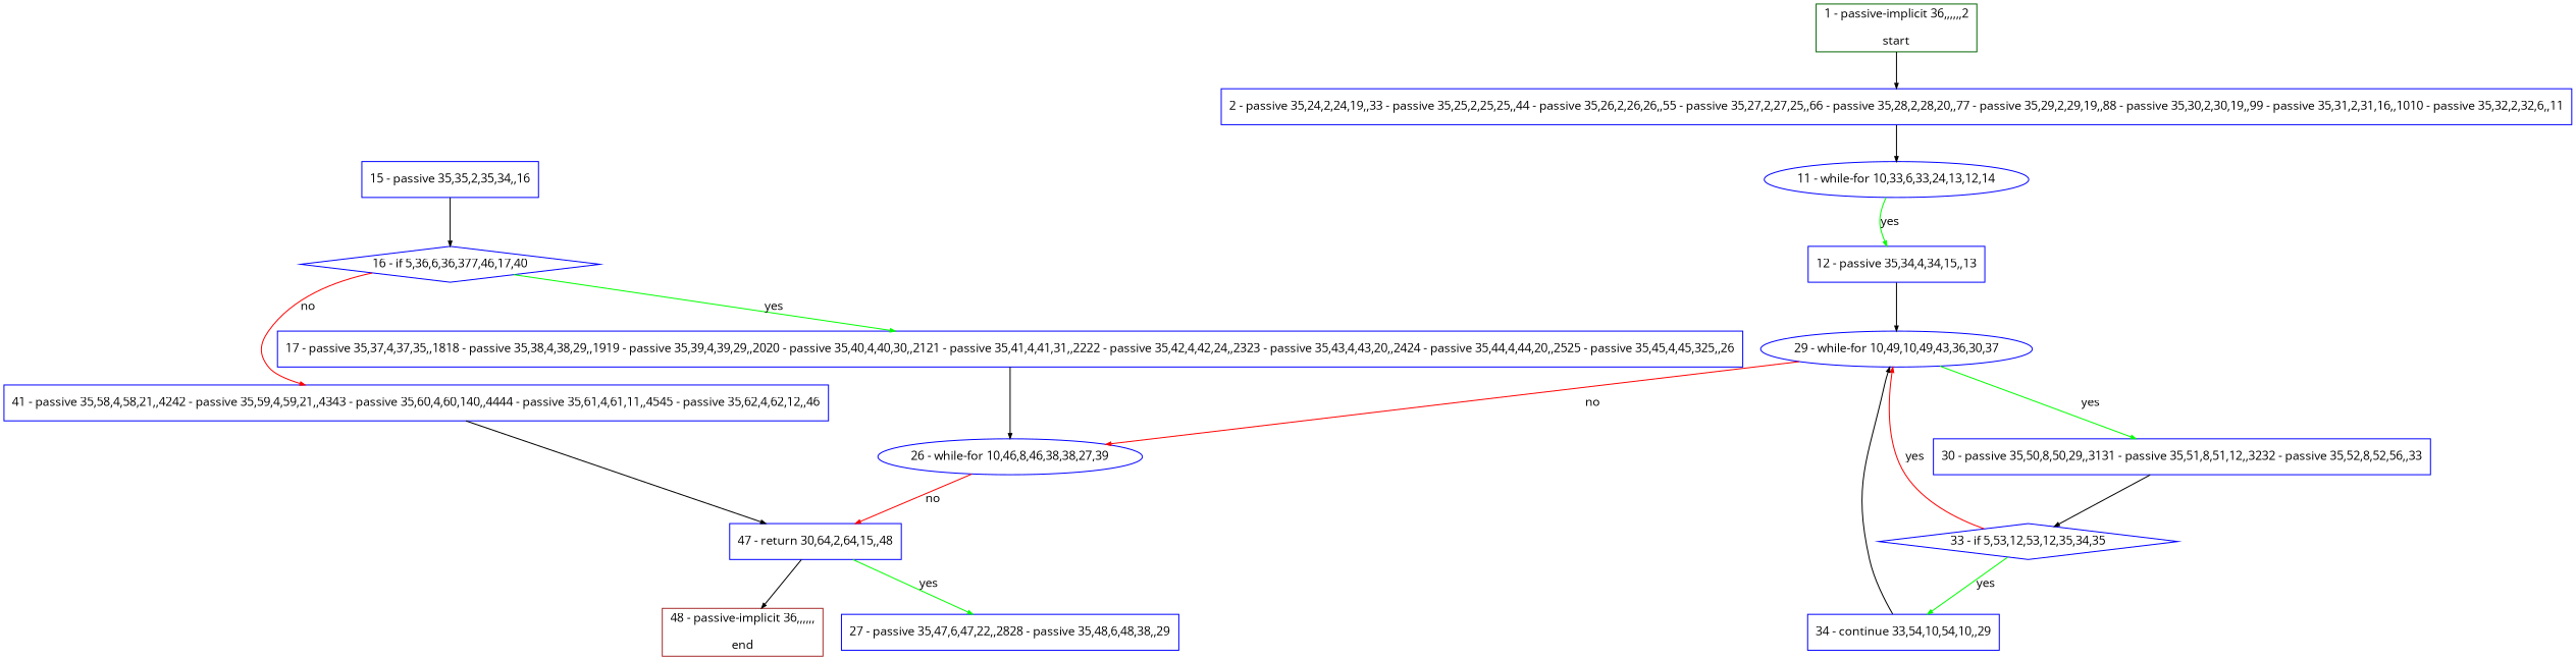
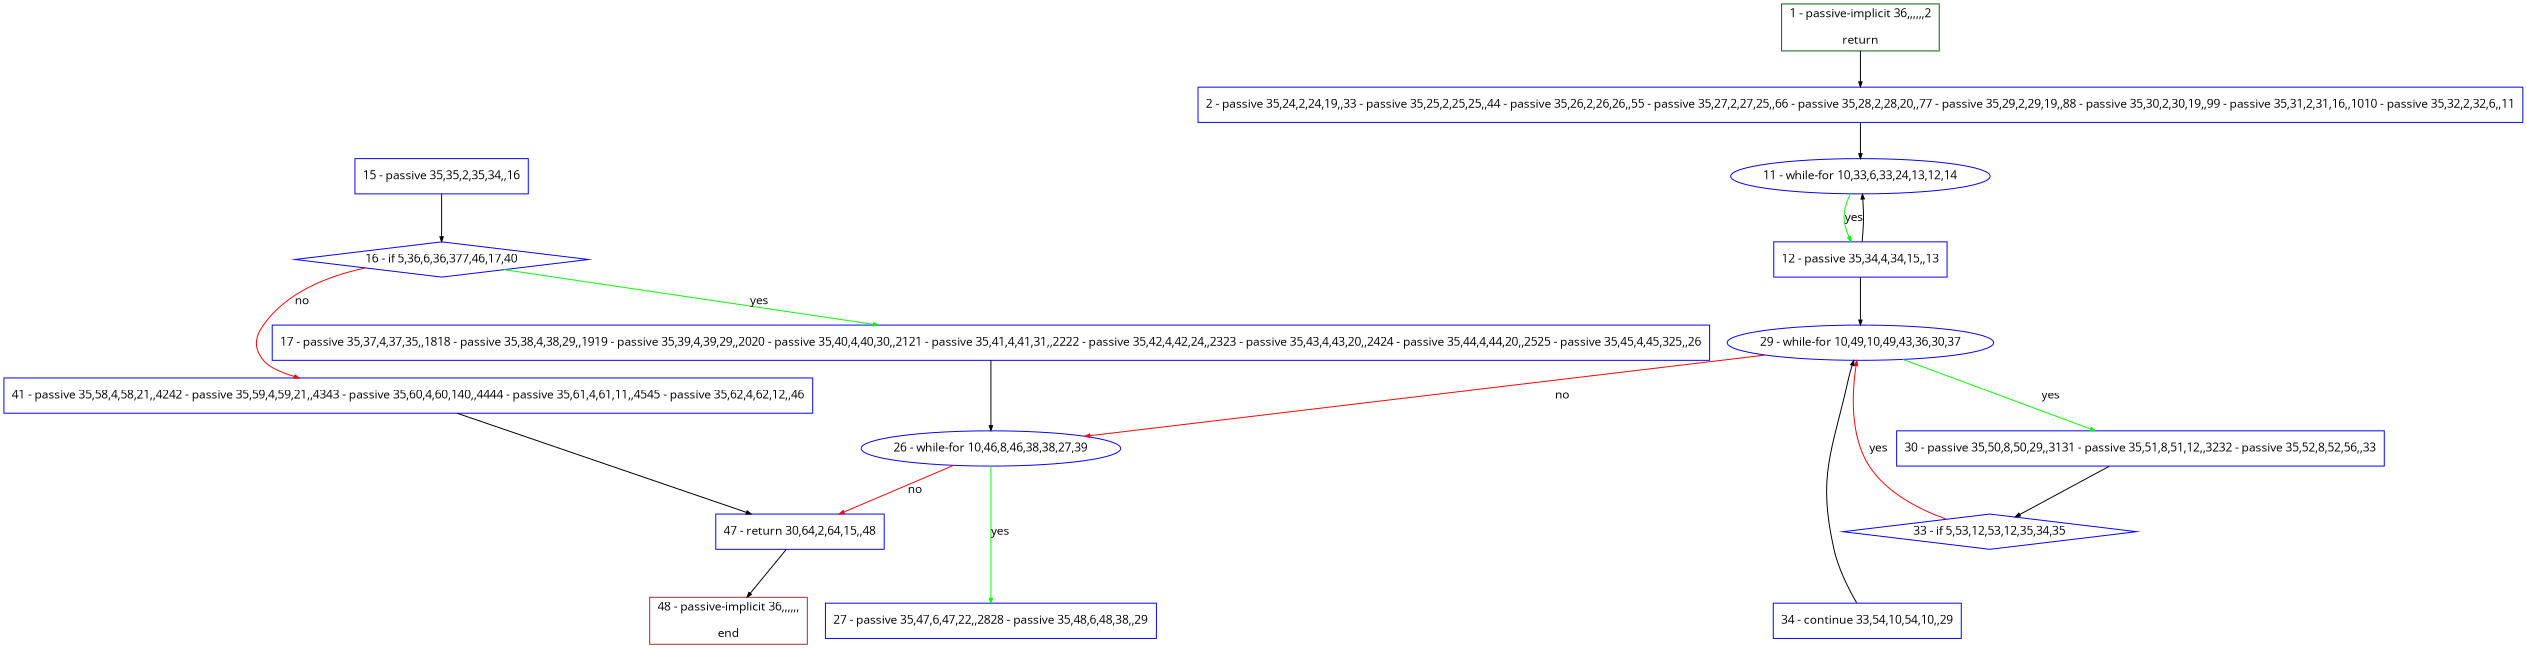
  digraph {
    bgcolor=white
    compound=true
    fillcolor="#FFFFCC"
    fontname="Open Sans"
    fontsize=12
    pack=true
    packmode=clust
    style="rounded,filled"
    node [color="#0000ff" compound=true fillcolor="#ffffff" fixedsize=false fontname="Open Sans" fontsize=12 node_initialized=no shape=box style=filled]
    edge [arrowhead=normal arrowsize=0.5 arrowtail=none color="#000000" compound=true dir=forward fontcolor=black fontname="Open Sans" fontsize=12]
    n1 [label="2 - passive 35,24,2,24,19,,33 - passive 35,25,2,25,25,,44 - passive 35,26,2,26,26,,55 - passive 35,27,2,27,25,,66 - passive 35,28,2,28,20,,77 - passive 35,29,2,29,19,,88 - passive 35,30,2,30,19,,99 - passive 35,31,2,31,16,,1010 - passive 35,32,2,32,6,,11"]
    n2 [label="11 - while-for 10,33,6,33,24,13,12,14" shape=oval]
    n3 [label="12 - passive 35,34,4,34,15,,13"]
-   n4 [color="#006400" label="1 - passive-implicit 36,,,,,,2\n\nstart"]
+   n4 [color="#006400" label="1 - passive-implicit 36,,,,,,2\n\nreturn"]
    n5 [label="29 - while-for 10,49,10,49,43,36,30,37" shape=oval]
    n6 [label="15 - passive 35,35,2,35,34,,16"]
    n7 [label="16 - if 5,36,6,36,377,46,17,40" shape=diamond]
    n8 [label="17 - passive 35,37,4,37,35,,1818 - passive 35,38,4,38,29,,1919 - passive 35,39,4,39,29,,2020 - passive 35,40,4,40,30,,2121 - passive 35,41,4,41,31,,2222 - passive 35,42,4,42,24,,2323 - passive 35,43,4,43,20,,2424 - passive 35,44,4,44,20,,2525 - passive 35,45,4,45,325,,26"]
    n9 [label="41 - passive 35,58,4,58,21,,4242 - passive 35,59,4,59,21,,4343 - passive 35,60,4,60,140,,4444 - passive 35,61,4,61,11,,4545 - passive 35,62,4,62,12,,46"]
    n10 [label="26 - while-for 10,46,8,46,38,38,27,39" shape=oval]
    n11 [label="47 - return 30,64,2,64,15,,48"]
    n12 [label="27 - passive 35,47,6,47,22,,2828 - passive 35,48,6,48,38,,29"]
    n13 [color="#a52a2a" label="48 - passive-implicit 36,,,,,,\n\nend"]
    n14 [label="30 - passive 35,50,8,50,29,,3131 - passive 35,51,8,51,12,,3232 - passive 35,52,8,52,56,,33"]
    n15 [label="33 - if 5,53,12,53,12,35,34,35" shape=diamond]
    n16 [label="34 - continue 33,54,10,54,10,,29"]
    n1 -> n2
    n2 -> n3 [color="#00ff00" label=yes]
+   n3 -> n2
    n3 -> n5
    n4 -> n1
    n5 -> n10 [color="#ff0000" label=no]
    n5 -> n14 [color="#00ff00" label=yes]
    n6 -> n7
    n7 -> n8 [color="#00ff00" label=yes]
    n7 -> n9 [color="#ff0000" label=no]
    n8 -> n10
    n9 -> n11
    n10 -> n11 [color="#ff0000" label=no]
-   n11 -> n12 [color="#00ff00" label=yes]
+   n10 -> n12 [color="#00ff00" label=yes]
    n11 -> n13
    n14 -> n15
    n15 -> n5 [color="#ff0000" label=yes]
-   n15 -> n16 [color="#00ff00" label=yes]
    n16 -> n5
  }
